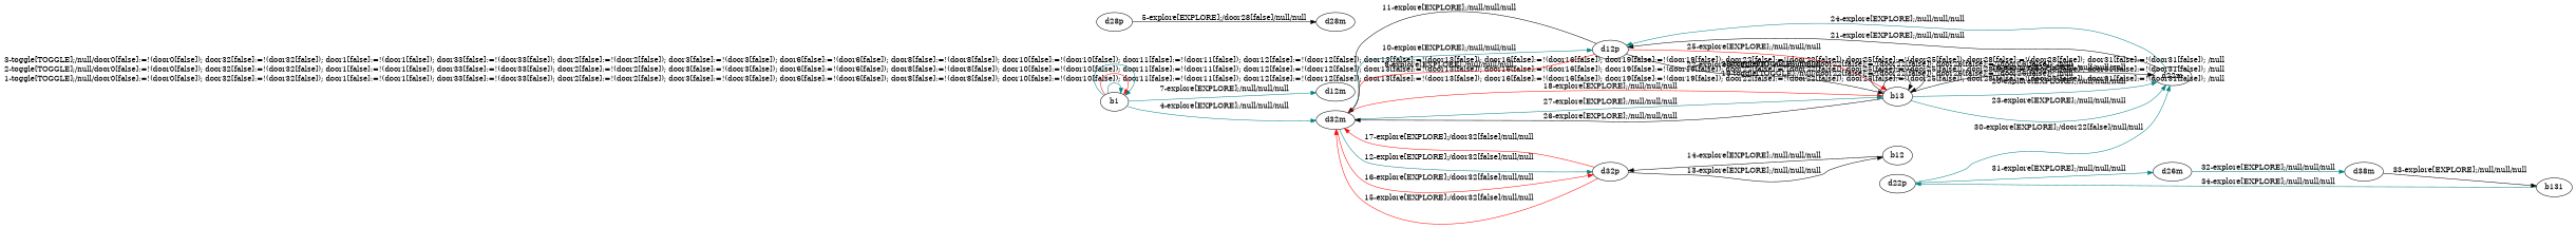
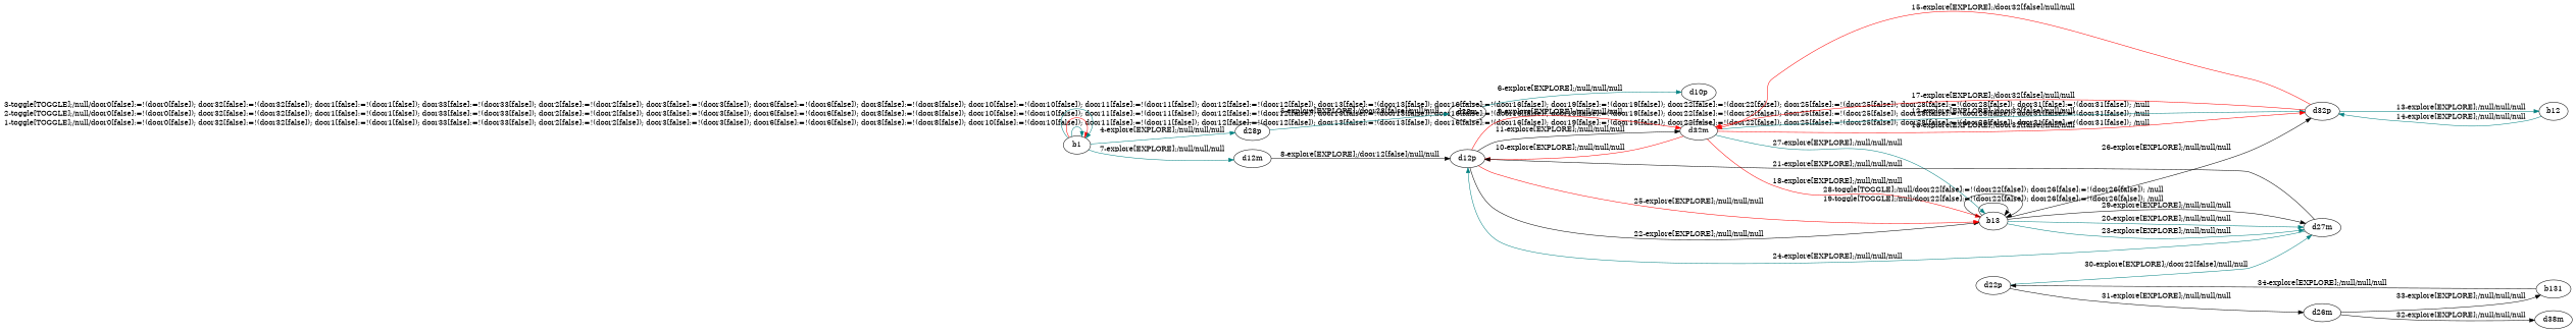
  digraph {
    rankdir=LR
    edge [color=black]
    b1
    d28p
    d12m
    d28m
+   d10p
    d12p
    d32m
    b13
    d32p
-   d22m
+   d22m [label=d27m]
    b12
    d22p
    d26m
    d38m
    b131
    b1 -> b1 [color=teal label="1-toggle[TOGGLE];/null/door0[false]:=!(door0[false]); door32[false]:=!(door32[false]); door1[false]:=!(door1[false]); door33[false]:=!(door33[false]); door2[false]:=!(door2[false]); door3[false]:=!(door3[false]); door6[false]:=!(door6[false]); door8[false]:=!(door8[false]); door10[false]:=!(door10[false]); door11[false]:=!(door11[false]); door12[false]:=!(door12[false]); door13[false]:=!(door13[false]); door16[false]:=!(door16[false]); door19[false]:=!(door19[false]); door22[false]:=!(door22[false]); door25[false]:=!(door25[false]); door28[false]:=!(door28[false]); door31[false]:=!(door31[false]); /null"]
    b1 -> b1 [color=red label="2-toggle[TOGGLE];/null/door0[false]:=!(door0[false]); door32[false]:=!(door32[false]); door1[false]:=!(door1[false]); door33[false]:=!(door33[false]); door2[false]:=!(door2[false]); door3[false]:=!(door3[false]); door6[false]:=!(door6[false]); door8[false]:=!(door8[false]); door10[false]:=!(door10[false]); door11[false]:=!(door11[false]); door12[false]:=!(door12[false]); door13[false]:=!(door13[false]); door16[false]:=!(door16[false]); door19[false]:=!(door19[false]); door22[false]:=!(door22[false]); door25[false]:=!(door25[false]); door28[false]:=!(door28[false]); door31[false]:=!(door31[false]); /null"]
    b1 -> b1 [color=teal label="3-toggle[TOGGLE];/null/door0[false]:=!(door0[false]); door32[false]:=!(door32[false]); door1[false]:=!(door1[false]); door33[false]:=!(door33[false]); door2[false]:=!(door2[false]); door3[false]:=!(door3[false]); door6[false]:=!(door6[false]); door8[false]:=!(door8[false]); door10[false]:=!(door10[false]); door11[false]:=!(door11[false]); door12[false]:=!(door12[false]); door13[false]:=!(door13[false]); door16[false]:=!(door16[false]); door19[false]:=!(door19[false]); door22[false]:=!(door22[false]); door25[false]:=!(door25[false]); door28[false]:=!(door28[false]); door31[false]:=!(door31[false]); /null"]
-   b1 -> d32m [color=teal label="4-explore[EXPLORE];/null/null/null"]
+   b1 -> d28p [color=teal label="4-explore[EXPLORE];/null/null/null"]
    b1 -> d12m [color=teal label="7-explore[EXPLORE];/null/null/null"]
-   d28p -> d28m [label="5-explore[EXPLORE];/door28[false]/null/null"]
+   d28p -> d28m [color=teal label="5-explore[EXPLORE];/door28[false]/null/null"]
+   d12m -> d12p [label="8-explore[EXPLORE];/door12[false]/null/null"]
+   d28m -> d10p [color=teal label="6-explore[EXPLORE];/null/null/null"]
    d12p -> d32m [color=red label="9-explore[EXPLORE];/null/null/null"]
    d12p -> d32m [label="11-explore[EXPLORE];/null/null/null"]
    d12p -> b13 [label="22-explore[EXPLORE];/null/null/null"]
    d12p -> b13 [color=red label="25-explore[EXPLORE];/null/null/null"]
-   d32m -> d12p [color=teal label="10-explore[EXPLORE];/null/null/null"]
+   d32m -> d12p [color=red label="10-explore[EXPLORE];/null/null/null"]
    d32m -> b13 [color=red label="18-explore[EXPLORE];/null/null/null"]
    d32m -> b13 [color=teal label="27-explore[EXPLORE];/null/null/null"]
    d32m -> d32p [color=teal label="12-explore[EXPLORE];/door32[false]/null/null"]
    d32m -> d32p [color=red label="16-explore[EXPLORE];/door32[false]/null/null"]
-   b13 -> d32m [label="26-explore[EXPLORE];/null/null/null"]
+   b13 -> d32p [label="26-explore[EXPLORE];/null/null/null"]
    b13 -> b13 [label="19-toggle[TOGGLE];/null/door22[false]:=!(door22[false]); door26[false]:=!(door26[false]); /null"]
    b13 -> b13 [label="28-toggle[TOGGLE];/null/door22[false]:=!(door22[false]); door26[false]:=!(door26[false]); /null"]
    b13 -> d22m [color=teal label="20-explore[EXPLORE];/null/null/null"]
    b13 -> d22m [color=teal label="23-explore[EXPLORE];/null/null/null"]
    b13 -> d22m [label="29-explore[EXPLORE];/null/null/null"]
    d32p -> d32m [color=red label="15-explore[EXPLORE];/door32[false]/null/null"]
    d32p -> d32m [color=red label="17-explore[EXPLORE];/door32[false]/null/null"]
-   d32p -> b12 [label="13-explore[EXPLORE];/null/null/null"]
+   d32p -> b12 [color=teal label="13-explore[EXPLORE];/null/null/null"]
    d22m -> d12p [label="21-explore[EXPLORE];/null/null/null"]
    d22m -> d12p [color=teal label="24-explore[EXPLORE];/null/null/null"]
-   b12 -> d32p [label="14-explore[EXPLORE];/null/null/null"]
+   b12 -> d32p [color=teal label="14-explore[EXPLORE];/null/null/null"]
    d22p -> d22m [color=teal label="30-explore[EXPLORE];/door22[false]/null/null"]
-   d22p -> d26m [color=teal label="31-explore[EXPLORE];/null/null/null"]
-   d26m -> d38m [color=teal label="32-explore[EXPLORE];/null/null/null"]
-   d38m -> b131 [label="33-explore[EXPLORE];/null/null/null"]
-   b131 -> d22p [color=teal label="34-explore[EXPLORE];/null/null/null"]
+   d22p -> d26m [label="31-explore[EXPLORE];/null/null/null"]
+   d26m -> d38m [label="32-explore[EXPLORE];/null/null/null"]
+   d26m -> b131 [label="33-explore[EXPLORE];/null/null/null"]
+   b131 -> d22p [label="34-explore[EXPLORE];/null/null/null"]
  }
